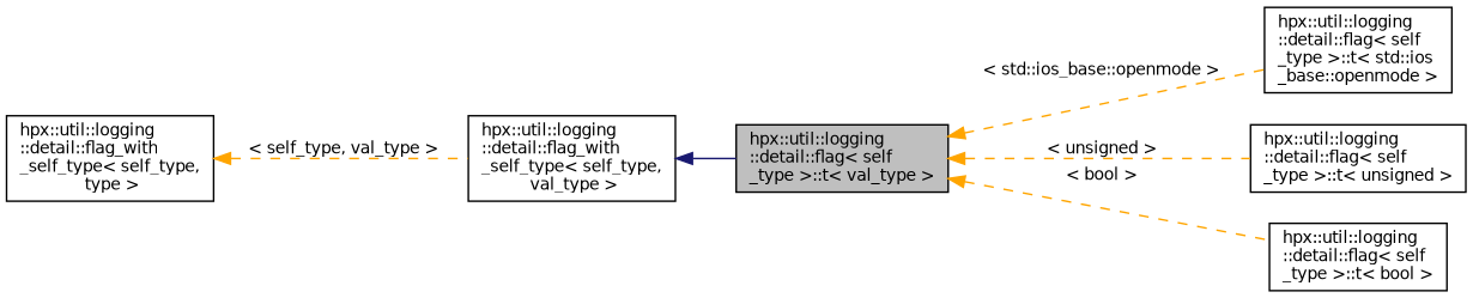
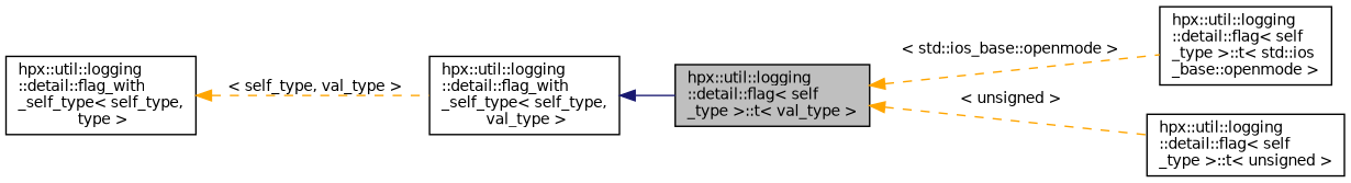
  digraph {
    rankdir=LR
    node [color=black fillcolor=white fontname=Helvetica fontsize=10 shape=record style=filled]
    edge [color=orange dir=back fontname=Helvetica fontsize=10 labelfontname=Helvetica labelfontsize=10 style=dashed]
    n1 [fillcolor=grey75 fontcolor=black height=0.2 label="hpx::util::logging\l::detail::flag\< self\l_type \>::t\< val_type \>" width=0.4]
    n2 [height=0.2 label="hpx::util::logging\l::detail::flag\< self\l_type \>::t\< std::ios\l_base::openmode \>" width=0.4]
    n3 [height=0.2 label="hpx::util::logging\l::detail::flag\< self\l_type \>::t\< unsigned \>" width=0.4]
-   n4 [height=0.2 label="hpx::util::logging\l::detail::flag\< self\l_type \>::t\< bool \>" width=0.4]
    n5 [height=0.2 label="hpx::util::logging\l::detail::flag_with\l_self_type\< self_type,\l val_type \>" width=0.4]
    n6 [height=0.2 label="hpx::util::logging\l::detail::flag_with\l_self_type\< self_type,\l type \>" width=0.4]
    n1 -> n2 [label=" \< std::ios_base::openmode \>"]
    n1 -> n3 [label=" \< unsigned \>"]
-   n1 -> n4 [label=" \< bool \>"]
    n5 -> n1 [color=midnightblue style=solid]
    n6 -> n5 [label=" \< self_type, val_type \>"]
  }
